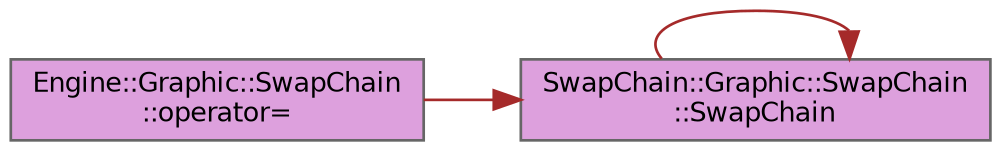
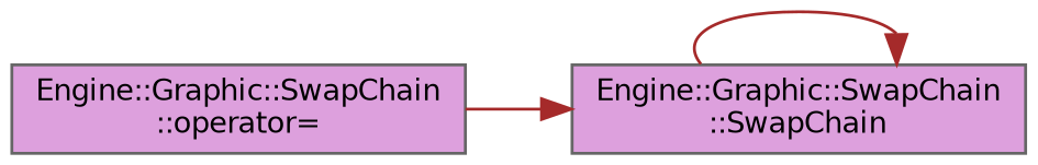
  digraph {
    rankdir=LR
    node [fillcolor=plum fontname=Helvetica fontsize=10 shape=box style=filled]
    edge [color=brown fontname=Helvetica fontsize=10 labelfontname=Helvetica labelfontsize=10 style=solid]
    n1 [color=gray40 fontcolor=black height=0.2 label="Engine::Graphic::SwapChain\l::operator=" width=0.4]
-   n2 [color=grey40 height=0.2 label="SwapChain::Graphic::SwapChain\l::SwapChain" width=0.4]
+   n2 [color=grey40 height=0.2 label="Engine::Graphic::SwapChain\l::SwapChain" width=0.4]
    n1 -> n2
    n2 -> n2
  }
